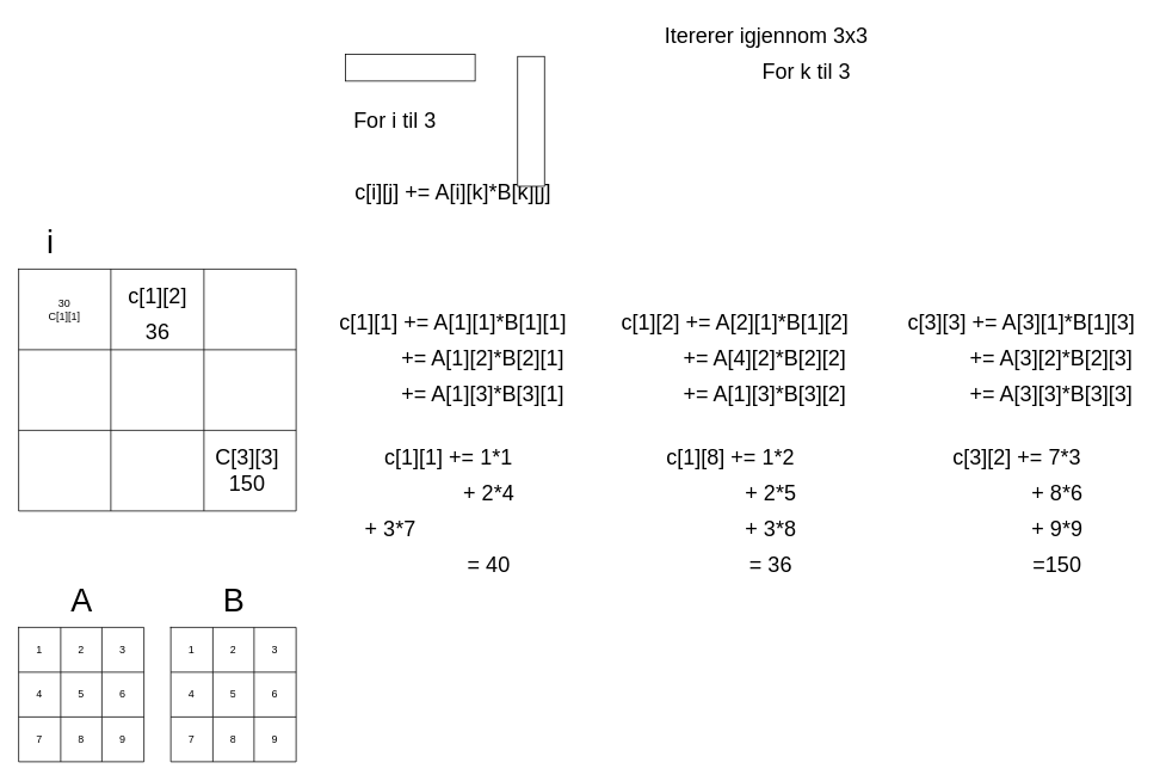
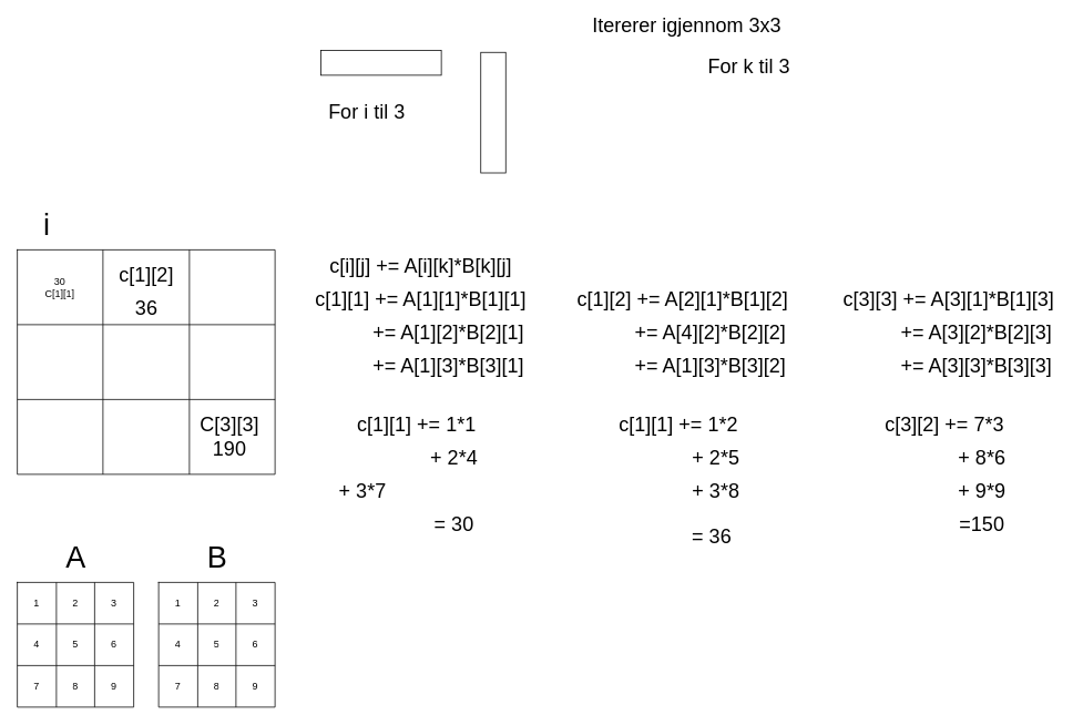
  <mxCell id="0" />
  <mxCell id="1" parent="0" />
  <mxCell id="2" value="" style="shape=table;html=1;whiteSpace=wrap;startSize=0;container=1;collapsible=0;childLayout=tableLayout;" vertex="1" parent="1"><mxGeometry x="20" y="300" width="310" height="270" as="geometry" /></mxCell>
  <mxCell id="3" value="" style="shape=tableRow;horizontal=0;startSize=0;swimlaneHead=0;swimlaneBody=0;top=0;left=0;bottom=0;right=0;collapsible=0;dropTarget=0;fillColor=none;points=[[0,0.5],[1,0.5]];portConstraint=eastwest;" vertex="1" parent="2"><mxGeometry width="310" height="90" as="geometry" /></mxCell>
  <mxCell id="4" value="30&lt;br&gt;C[1][1]" style="shape=partialRectangle;html=1;whiteSpace=wrap;connectable=0;fillColor=none;top=0;left=0;bottom=0;right=0;overflow=hidden;" vertex="1" parent="3"><mxGeometry width="103" height="90" as="geometry"><mxRectangle width="103" height="90" as="alternateBounds" /></mxGeometry></mxCell>
  <mxCell id="5" value="" style="shape=partialRectangle;html=1;whiteSpace=wrap;connectable=0;fillColor=none;top=0;left=0;bottom=0;right=0;overflow=hidden;" vertex="1" parent="3"><mxGeometry x="103" width="104" height="90" as="geometry"><mxRectangle width="104" height="90" as="alternateBounds" /></mxGeometry></mxCell>
  <mxCell id="6" value="" style="shape=partialRectangle;html=1;whiteSpace=wrap;connectable=0;fillColor=none;top=0;left=0;bottom=0;right=0;overflow=hidden;" vertex="1" parent="3"><mxGeometry x="207" width="103" height="90" as="geometry"><mxRectangle width="103" height="90" as="alternateBounds" /></mxGeometry></mxCell>
  <mxCell id="7" value="" style="shape=tableRow;horizontal=0;startSize=0;swimlaneHead=0;swimlaneBody=0;top=0;left=0;bottom=0;right=0;collapsible=0;dropTarget=0;fillColor=none;points=[[0,0.5],[1,0.5]];portConstraint=eastwest;" vertex="1" parent="2"><mxGeometry y="90" width="310" height="90" as="geometry" /></mxCell>
  <mxCell id="8" value="" style="shape=partialRectangle;html=1;whiteSpace=wrap;connectable=0;fillColor=none;top=0;left=0;bottom=0;right=0;overflow=hidden;" vertex="1" parent="7"><mxGeometry width="103" height="90" as="geometry"><mxRectangle width="103" height="90" as="alternateBounds" /></mxGeometry></mxCell>
  <mxCell id="9" value="" style="shape=partialRectangle;html=1;whiteSpace=wrap;connectable=0;fillColor=none;top=0;left=0;bottom=0;right=0;overflow=hidden;" vertex="1" parent="7"><mxGeometry x="103" width="104" height="90" as="geometry"><mxRectangle width="104" height="90" as="alternateBounds" /></mxGeometry></mxCell>
  <mxCell id="10" value="" style="shape=partialRectangle;html=1;whiteSpace=wrap;connectable=0;fillColor=none;top=0;left=0;bottom=0;right=0;overflow=hidden;" vertex="1" parent="7"><mxGeometry x="207" width="103" height="90" as="geometry"><mxRectangle width="103" height="90" as="alternateBounds" /></mxGeometry></mxCell>
  <mxCell id="11" value="" style="shape=tableRow;horizontal=0;startSize=0;swimlaneHead=0;swimlaneBody=0;top=0;left=0;bottom=0;right=0;collapsible=0;dropTarget=0;fillColor=none;points=[[0,0.5],[1,0.5]];portConstraint=eastwest;" vertex="1" parent="2"><mxGeometry y="180" width="310" height="90" as="geometry" /></mxCell>
  <mxCell id="12" value="" style="shape=partialRectangle;html=1;whiteSpace=wrap;connectable=0;fillColor=none;top=0;left=0;bottom=0;right=0;overflow=hidden;" vertex="1" parent="11"><mxGeometry width="103" height="90" as="geometry"><mxRectangle width="103" height="90" as="alternateBounds" /></mxGeometry></mxCell>
  <mxCell id="13" value="" style="shape=partialRectangle;html=1;whiteSpace=wrap;connectable=0;fillColor=none;top=0;left=0;bottom=0;right=0;overflow=hidden;" vertex="1" parent="11"><mxGeometry x="103" width="104" height="90" as="geometry"><mxRectangle width="104" height="90" as="alternateBounds" /></mxGeometry></mxCell>
  <mxCell id="14" value="" style="shape=partialRectangle;html=1;whiteSpace=wrap;connectable=0;fillColor=none;top=0;left=0;bottom=0;right=0;overflow=hidden;pointerEvents=1;" vertex="1" parent="11"><mxGeometry x="207" width="103" height="90" as="geometry"><mxRectangle width="103" height="90" as="alternateBounds" /></mxGeometry></mxCell>
  <mxCell id="15" value="&lt;font style=&quot;font-size: 36px;&quot;&gt;i&lt;/font&gt;" style="text;html=1;resizable=0;autosize=1;align=center;verticalAlign=middle;points=[];fillColor=none;strokeColor=none;rounded=0;" vertex="1" parent="1"><mxGeometry x="40" y="240" width="30" height="60" as="geometry" /></mxCell>
  <mxCell id="16" value="&lt;font style=&quot;font-size: 24px;&quot;&gt;c[1][2]&lt;/font&gt;" style="text;html=1;resizable=0;autosize=1;align=center;verticalAlign=middle;points=[];fillColor=none;strokeColor=none;rounded=0;" vertex="1" parent="1"><mxGeometry x="130" y="310" width="90" height="40" as="geometry" /></mxCell>
  <mxCell id="17" value="" style="shape=table;html=1;whiteSpace=wrap;startSize=0;container=1;collapsible=0;childLayout=tableLayout;" vertex="1" parent="1"><mxGeometry x="20" y="700" width="140" height="150" as="geometry" /></mxCell>
  <mxCell id="18" value="" style="shape=tableRow;horizontal=0;startSize=0;swimlaneHead=0;swimlaneBody=0;top=0;left=0;bottom=0;right=0;collapsible=0;dropTarget=0;fillColor=none;points=[[0,0.5],[1,0.5]];portConstraint=eastwest;" vertex="1" parent="17"><mxGeometry width="140" height="50" as="geometry" /></mxCell>
  <mxCell id="19" value="1" style="shape=partialRectangle;html=1;whiteSpace=wrap;connectable=0;fillColor=none;top=0;left=0;bottom=0;right=0;overflow=hidden;" vertex="1" parent="18"><mxGeometry width="47" height="50" as="geometry"><mxRectangle width="47" height="50" as="alternateBounds" /></mxGeometry></mxCell>
  <mxCell id="20" value="2" style="shape=partialRectangle;html=1;whiteSpace=wrap;connectable=0;fillColor=none;top=0;left=0;bottom=0;right=0;overflow=hidden;" vertex="1" parent="18"><mxGeometry x="47" width="46" height="50" as="geometry"><mxRectangle width="46" height="50" as="alternateBounds" /></mxGeometry></mxCell>
  <mxCell id="21" value="3" style="shape=partialRectangle;html=1;whiteSpace=wrap;connectable=0;fillColor=none;top=0;left=0;bottom=0;right=0;overflow=hidden;" vertex="1" parent="18"><mxGeometry x="93" width="47" height="50" as="geometry"><mxRectangle width="47" height="50" as="alternateBounds" /></mxGeometry></mxCell>
  <mxCell id="22" value="" style="shape=tableRow;horizontal=0;startSize=0;swimlaneHead=0;swimlaneBody=0;top=0;left=0;bottom=0;right=0;collapsible=0;dropTarget=0;fillColor=none;points=[[0,0.5],[1,0.5]];portConstraint=eastwest;" vertex="1" parent="17"><mxGeometry y="50" width="140" height="50" as="geometry" /></mxCell>
  <mxCell id="23" value="4" style="shape=partialRectangle;html=1;whiteSpace=wrap;connectable=0;fillColor=none;top=0;left=0;bottom=0;right=0;overflow=hidden;" vertex="1" parent="22"><mxGeometry width="47" height="50" as="geometry"><mxRectangle width="47" height="50" as="alternateBounds" /></mxGeometry></mxCell>
  <mxCell id="24" value="5" style="shape=partialRectangle;html=1;whiteSpace=wrap;connectable=0;fillColor=none;top=0;left=0;bottom=0;right=0;overflow=hidden;" vertex="1" parent="22"><mxGeometry x="47" width="46" height="50" as="geometry"><mxRectangle width="46" height="50" as="alternateBounds" /></mxGeometry></mxCell>
  <mxCell id="25" value="6" style="shape=partialRectangle;html=1;whiteSpace=wrap;connectable=0;fillColor=none;top=0;left=0;bottom=0;right=0;overflow=hidden;" vertex="1" parent="22"><mxGeometry x="93" width="47" height="50" as="geometry"><mxRectangle width="47" height="50" as="alternateBounds" /></mxGeometry></mxCell>
  <mxCell id="26" value="" style="shape=tableRow;horizontal=0;startSize=0;swimlaneHead=0;swimlaneBody=0;top=0;left=0;bottom=0;right=0;collapsible=0;dropTarget=0;fillColor=none;points=[[0,0.5],[1,0.5]];portConstraint=eastwest;" vertex="1" parent="17"><mxGeometry y="100" width="140" height="50" as="geometry" /></mxCell>
  <mxCell id="27" value="7" style="shape=partialRectangle;html=1;whiteSpace=wrap;connectable=0;fillColor=none;top=0;left=0;bottom=0;right=0;overflow=hidden;" vertex="1" parent="26"><mxGeometry width="47" height="50" as="geometry"><mxRectangle width="47" height="50" as="alternateBounds" /></mxGeometry></mxCell>
  <mxCell id="28" value="8" style="shape=partialRectangle;html=1;whiteSpace=wrap;connectable=0;fillColor=none;top=0;left=0;bottom=0;right=0;overflow=hidden;" vertex="1" parent="26"><mxGeometry x="47" width="46" height="50" as="geometry"><mxRectangle width="46" height="50" as="alternateBounds" /></mxGeometry></mxCell>
  <mxCell id="29" value="9" style="shape=partialRectangle;html=1;whiteSpace=wrap;connectable=0;fillColor=none;top=0;left=0;bottom=0;right=0;overflow=hidden;pointerEvents=1;" vertex="1" parent="26"><mxGeometry x="93" width="47" height="50" as="geometry"><mxRectangle width="47" height="50" as="alternateBounds" /></mxGeometry></mxCell>
  <mxCell id="30" value="" style="shape=table;html=1;whiteSpace=wrap;startSize=0;container=1;collapsible=0;childLayout=tableLayout;" vertex="1" parent="1"><mxGeometry x="190" y="700" width="140" height="150" as="geometry" /></mxCell>
  <mxCell id="31" value="" style="shape=tableRow;horizontal=0;startSize=0;swimlaneHead=0;swimlaneBody=0;top=0;left=0;bottom=0;right=0;collapsible=0;dropTarget=0;fillColor=none;points=[[0,0.5],[1,0.5]];portConstraint=eastwest;" vertex="1" parent="30"><mxGeometry width="140" height="50" as="geometry" /></mxCell>
  <mxCell id="32" value="1" style="shape=partialRectangle;html=1;whiteSpace=wrap;connectable=0;fillColor=none;top=0;left=0;bottom=0;right=0;overflow=hidden;" vertex="1" parent="31"><mxGeometry width="47" height="50" as="geometry"><mxRectangle width="47" height="50" as="alternateBounds" /></mxGeometry></mxCell>
  <mxCell id="33" value="2" style="shape=partialRectangle;html=1;whiteSpace=wrap;connectable=0;fillColor=none;top=0;left=0;bottom=0;right=0;overflow=hidden;" vertex="1" parent="31"><mxGeometry x="47" width="46" height="50" as="geometry"><mxRectangle width="46" height="50" as="alternateBounds" /></mxGeometry></mxCell>
  <mxCell id="34" value="3" style="shape=partialRectangle;html=1;whiteSpace=wrap;connectable=0;fillColor=none;top=0;left=0;bottom=0;right=0;overflow=hidden;" vertex="1" parent="31"><mxGeometry x="93" width="47" height="50" as="geometry"><mxRectangle width="47" height="50" as="alternateBounds" /></mxGeometry></mxCell>
  <mxCell id="35" value="" style="shape=tableRow;horizontal=0;startSize=0;swimlaneHead=0;swimlaneBody=0;top=0;left=0;bottom=0;right=0;collapsible=0;dropTarget=0;fillColor=none;points=[[0,0.5],[1,0.5]];portConstraint=eastwest;" vertex="1" parent="30"><mxGeometry y="50" width="140" height="50" as="geometry" /></mxCell>
  <mxCell id="36" value="4" style="shape=partialRectangle;html=1;whiteSpace=wrap;connectable=0;fillColor=none;top=0;left=0;bottom=0;right=0;overflow=hidden;" vertex="1" parent="35"><mxGeometry width="47" height="50" as="geometry"><mxRectangle width="47" height="50" as="alternateBounds" /></mxGeometry></mxCell>
  <mxCell id="37" value="5" style="shape=partialRectangle;html=1;whiteSpace=wrap;connectable=0;fillColor=none;top=0;left=0;bottom=0;right=0;overflow=hidden;" vertex="1" parent="35"><mxGeometry x="47" width="46" height="50" as="geometry"><mxRectangle width="46" height="50" as="alternateBounds" /></mxGeometry></mxCell>
  <mxCell id="38" value="6" style="shape=partialRectangle;html=1;whiteSpace=wrap;connectable=0;fillColor=none;top=0;left=0;bottom=0;right=0;overflow=hidden;" vertex="1" parent="35"><mxGeometry x="93" width="47" height="50" as="geometry"><mxRectangle width="47" height="50" as="alternateBounds" /></mxGeometry></mxCell>
  <mxCell id="39" value="" style="shape=tableRow;horizontal=0;startSize=0;swimlaneHead=0;swimlaneBody=0;top=0;left=0;bottom=0;right=0;collapsible=0;dropTarget=0;fillColor=none;points=[[0,0.5],[1,0.5]];portConstraint=eastwest;" vertex="1" parent="30"><mxGeometry y="100" width="140" height="50" as="geometry" /></mxCell>
  <mxCell id="40" value="7" style="shape=partialRectangle;html=1;whiteSpace=wrap;connectable=0;fillColor=none;top=0;left=0;bottom=0;right=0;overflow=hidden;" vertex="1" parent="39"><mxGeometry width="47" height="50" as="geometry"><mxRectangle width="47" height="50" as="alternateBounds" /></mxGeometry></mxCell>
  <mxCell id="41" value="8" style="shape=partialRectangle;html=1;whiteSpace=wrap;connectable=0;fillColor=none;top=0;left=0;bottom=0;right=0;overflow=hidden;" vertex="1" parent="39"><mxGeometry x="47" width="46" height="50" as="geometry"><mxRectangle width="46" height="50" as="alternateBounds" /></mxGeometry></mxCell>
  <mxCell id="42" value="9" style="shape=partialRectangle;html=1;whiteSpace=wrap;connectable=0;fillColor=none;top=0;left=0;bottom=0;right=0;overflow=hidden;pointerEvents=1;" vertex="1" parent="39"><mxGeometry x="93" width="47" height="50" as="geometry"><mxRectangle width="47" height="50" as="alternateBounds" /></mxGeometry></mxCell>
  <mxCell id="43" value="&lt;span style=&quot;font-size: 36px;&quot;&gt;A&lt;/span&gt;" style="text;html=1;resizable=0;autosize=1;align=center;verticalAlign=middle;points=[];fillColor=none;strokeColor=none;rounded=0;" vertex="1" parent="1"><mxGeometry x="65" y="640" width="50" height="60" as="geometry" /></mxCell>
  <mxCell id="44" value="&lt;span style=&quot;font-size: 36px;&quot;&gt;B&lt;/span&gt;" style="text;html=1;resizable=0;autosize=1;align=center;verticalAlign=middle;points=[];fillColor=none;strokeColor=none;rounded=0;" vertex="1" parent="1"><mxGeometry x="235" y="640" width="50" height="60" as="geometry" /></mxCell>
- <mxCell id="45" value="&lt;font style=&quot;font-size: 24px;&quot;&gt;c[i][j] += A[i][k]*B[k][j]&lt;/font&gt;" style="text;html=1;resizable=0;autosize=1;align=center;verticalAlign=middle;points=[];fillColor=none;strokeColor=none;rounded=0;" vertex="1" parent="1"><mxGeometry x="385" y="195" width="240" height="40" as="geometry" /></mxCell>
+ <mxCell id="45" value="&lt;font style=&quot;font-size: 24px;&quot;&gt;c[i][j] += A[i][k]*B[k][j]&lt;/font&gt;" style="text;html=1;resizable=0;autosize=1;align=center;verticalAlign=middle;points=[];fillColor=none;strokeColor=none;rounded=0;" vertex="1" parent="1"><mxGeometry x="385" y="300" width="240" height="40" as="geometry" /></mxCell>
  <mxCell id="46" value="&lt;font style=&quot;font-size: 24px;&quot;&gt;c[1][1] += A[1][1]*B[1][1]&lt;/font&gt;" style="text;html=1;resizable=0;autosize=1;align=center;verticalAlign=middle;points=[];fillColor=none;strokeColor=none;rounded=0;" vertex="1" parent="1"><mxGeometry x="365" y="340" width="280" height="40" as="geometry" /></mxCell>
  <mxCell id="47" value="&lt;font style=&quot;font-size: 24px;&quot;&gt;&amp;nbsp;+= A[1][2]*B[2][1]&lt;/font&gt;" style="text;html=1;resizable=0;autosize=1;align=center;verticalAlign=middle;points=[];fillColor=none;strokeColor=none;rounded=0;" vertex="1" parent="1"><mxGeometry x="430" y="380" width="210" height="40" as="geometry" /></mxCell>
  <mxCell id="48" value="&lt;font style=&quot;font-size: 24px;&quot;&gt;&amp;nbsp;+= A[1][3]*B[3][1]&lt;/font&gt;" style="text;html=1;resizable=0;autosize=1;align=center;verticalAlign=middle;points=[];fillColor=none;strokeColor=none;rounded=0;" vertex="1" parent="1"><mxGeometry x="430" y="420" width="210" height="40" as="geometry" /></mxCell>
  <mxCell id="49" value="&lt;font style=&quot;font-size: 24px;&quot;&gt;c[1][1] += 1*1&lt;/font&gt;" style="text;html=1;resizable=0;autosize=1;align=center;verticalAlign=middle;points=[];fillColor=none;strokeColor=none;rounded=0;" vertex="1" parent="1"><mxGeometry x="415" y="490" width="170" height="40" as="geometry" /></mxCell>
  <mxCell id="50" value="&lt;font style=&quot;font-size: 24px;&quot;&gt;+ 2*4&lt;/font&gt;" style="text;html=1;resizable=0;autosize=1;align=center;verticalAlign=middle;points=[];fillColor=none;strokeColor=none;rounded=0;" vertex="1" parent="1"><mxGeometry x="505" y="530" width="80" height="40" as="geometry" /></mxCell>
  <mxCell id="51" value="&lt;font style=&quot;font-size: 24px;&quot;&gt;+ 3*7&lt;/font&gt;" style="text;html=1;resizable=0;autosize=1;align=center;verticalAlign=middle;points=[];fillColor=none;strokeColor=none;rounded=0;" vertex="1" parent="1"><mxGeometry x="395" y="570" width="80" height="40" as="geometry" /></mxCell>
- <mxCell id="52" value="&lt;font style=&quot;font-size: 24px;&quot;&gt;= 40&lt;/font&gt;" style="text;html=1;resizable=0;autosize=1;align=center;verticalAlign=middle;points=[];fillColor=none;strokeColor=none;rounded=0;" vertex="1" parent="1"><mxGeometry x="510" y="610" width="70" height="40" as="geometry" /></mxCell>
+ <mxCell id="52" value="&lt;font style=&quot;font-size: 24px;&quot;&gt;= 30&lt;/font&gt;" style="text;html=1;resizable=0;autosize=1;align=center;verticalAlign=middle;points=[];fillColor=none;strokeColor=none;rounded=0;" vertex="1" parent="1"><mxGeometry x="510" y="610" width="70" height="40" as="geometry" /></mxCell>
  <mxCell id="53" value="&lt;font style=&quot;font-size: 24px;&quot;&gt;c[1][2] += A[2][1]*B[1][2]&lt;/font&gt;" style="text;html=1;resizable=0;autosize=1;align=center;verticalAlign=middle;points=[];fillColor=none;strokeColor=none;rounded=0;" vertex="1" parent="1"><mxGeometry x="680" y="340" width="280" height="40" as="geometry" /></mxCell>
  <mxCell id="54" value="&lt;font style=&quot;font-size: 24px;&quot;&gt;&amp;nbsp;+= A[4][2]*B[2][2]&lt;/font&gt;" style="text;html=1;resizable=0;autosize=1;align=center;verticalAlign=middle;points=[];fillColor=none;strokeColor=none;rounded=0;" vertex="1" parent="1"><mxGeometry x="745" y="380" width="210" height="40" as="geometry" /></mxCell>
  <mxCell id="55" value="&lt;font style=&quot;font-size: 24px;&quot;&gt;&amp;nbsp;+= A[1][3]*B[3][2]&lt;/font&gt;" style="text;html=1;resizable=0;autosize=1;align=center;verticalAlign=middle;points=[];fillColor=none;strokeColor=none;rounded=0;" vertex="1" parent="1"><mxGeometry x="745" y="420" width="210" height="40" as="geometry" /></mxCell>
- <mxCell id="56" value="&lt;font style=&quot;font-size: 24px;&quot;&gt;c[1][8] += 1*2&lt;/font&gt;" style="text;html=1;resizable=0;autosize=1;align=center;verticalAlign=middle;points=[];fillColor=none;strokeColor=none;rounded=0;" vertex="1" parent="1"><mxGeometry x="730" y="490" width="170" height="40" as="geometry" /></mxCell>
+ <mxCell id="56" value="&lt;font style=&quot;font-size: 24px;&quot;&gt;c[1][1] += 1*2&lt;/font&gt;" style="text;html=1;resizable=0;autosize=1;align=center;verticalAlign=middle;points=[];fillColor=none;strokeColor=none;rounded=0;" vertex="1" parent="1"><mxGeometry x="730" y="490" width="170" height="40" as="geometry" /></mxCell>
  <mxCell id="57" value="&lt;font style=&quot;font-size: 24px;&quot;&gt;+ 2*5&lt;/font&gt;" style="text;html=1;resizable=0;autosize=1;align=center;verticalAlign=middle;points=[];fillColor=none;strokeColor=none;rounded=0;" vertex="1" parent="1"><mxGeometry x="820" y="530" width="80" height="40" as="geometry" /></mxCell>
  <mxCell id="58" value="&lt;font style=&quot;font-size: 24px;&quot;&gt;+ 3*8&lt;/font&gt;" style="text;html=1;resizable=0;autosize=1;align=center;verticalAlign=middle;points=[];fillColor=none;strokeColor=none;rounded=0;" vertex="1" parent="1"><mxGeometry x="820" y="570" width="80" height="40" as="geometry" /></mxCell>
- <mxCell id="59" value="&lt;font style=&quot;font-size: 24px;&quot;&gt;= 36&lt;/font&gt;" style="text;html=1;resizable=0;autosize=1;align=center;verticalAlign=middle;points=[];fillColor=none;strokeColor=none;rounded=0;" vertex="1" parent="1"><mxGeometry x="825" y="610" width="70" height="40" as="geometry" /></mxCell>
+ <mxCell id="59" value="&lt;font style=&quot;font-size: 24px;&quot;&gt;= 36&lt;/font&gt;" style="text;html=1;resizable=0;autosize=1;align=center;verticalAlign=middle;points=[];fillColor=none;strokeColor=none;rounded=0;" vertex="1" parent="1"><mxGeometry x="820" y="625" width="70" height="40" as="geometry" /></mxCell>
  <mxCell id="60" value="&lt;font style=&quot;font-size: 24px;&quot;&gt;36&lt;/font&gt;" style="text;html=1;resizable=0;autosize=1;align=center;verticalAlign=middle;points=[];fillColor=none;strokeColor=none;rounded=0;" vertex="1" parent="1"><mxGeometry x="150" y="350" width="50" height="40" as="geometry" /></mxCell>
  <mxCell id="61" value="&lt;font style=&quot;font-size: 24px;&quot;&gt;c[3][3] += A[3][1]*B[1][3]&lt;/font&gt;" style="text;html=1;resizable=0;autosize=1;align=center;verticalAlign=middle;points=[];fillColor=none;strokeColor=none;rounded=0;" vertex="1" parent="1"><mxGeometry x="1000" y="340" width="280" height="40" as="geometry" /></mxCell>
  <mxCell id="62" value="&lt;font style=&quot;font-size: 24px;&quot;&gt;&amp;nbsp;+= A[3][2]*B[2][3]&lt;/font&gt;" style="text;html=1;resizable=0;autosize=1;align=center;verticalAlign=middle;points=[];fillColor=none;strokeColor=none;rounded=0;" vertex="1" parent="1"><mxGeometry x="1065" y="380" width="210" height="40" as="geometry" /></mxCell>
  <mxCell id="63" value="&lt;font style=&quot;font-size: 24px;&quot;&gt;&amp;nbsp;+= A[3][3]*B[3][3]&lt;/font&gt;" style="text;html=1;resizable=0;autosize=1;align=center;verticalAlign=middle;points=[];fillColor=none;strokeColor=none;rounded=0;" vertex="1" parent="1"><mxGeometry x="1065" y="420" width="210" height="40" as="geometry" /></mxCell>
  <mxCell id="64" value="&lt;font style=&quot;font-size: 24px;&quot;&gt;c[3][2] += 7*3&lt;/font&gt;" style="text;html=1;resizable=0;autosize=1;align=center;verticalAlign=middle;points=[];fillColor=none;strokeColor=none;rounded=0;" vertex="1" parent="1"><mxGeometry x="1050" y="490" width="170" height="40" as="geometry" /></mxCell>
  <mxCell id="65" value="&lt;font style=&quot;font-size: 24px;&quot;&gt;+ 8*6&lt;/font&gt;" style="text;html=1;resizable=0;autosize=1;align=center;verticalAlign=middle;points=[];fillColor=none;strokeColor=none;rounded=0;" vertex="1" parent="1"><mxGeometry x="1140" y="530" width="80" height="40" as="geometry" /></mxCell>
  <mxCell id="66" value="&lt;font style=&quot;font-size: 24px;&quot;&gt;+ 9*9&lt;/font&gt;" style="text;html=1;resizable=0;autosize=1;align=center;verticalAlign=middle;points=[];fillColor=none;strokeColor=none;rounded=0;" vertex="1" parent="1"><mxGeometry x="1140" y="570" width="80" height="40" as="geometry" /></mxCell>
  <mxCell id="67" value="&lt;span style=&quot;font-size: 24px;&quot;&gt;=150&lt;/span&gt;" style="text;html=1;resizable=0;autosize=1;align=center;verticalAlign=middle;points=[];fillColor=none;strokeColor=none;rounded=0;" vertex="1" parent="1"><mxGeometry x="1140" y="610" width="80" height="40" as="geometry" /></mxCell>
- <mxCell id="68" value="&lt;span style=&quot;font-size: 24px;&quot;&gt;C[3][3]&lt;br&gt;150&lt;br&gt;&lt;/span&gt;" style="text;html=1;resizable=0;autosize=1;align=center;verticalAlign=middle;points=[];fillColor=none;strokeColor=none;rounded=0;" vertex="1" parent="1"><mxGeometry x="230" y="490" width="90" height="70" as="geometry" /></mxCell>
+ <mxCell id="68" value="&lt;span style=&quot;font-size: 24px;&quot;&gt;C[3][3]&lt;br&gt;190&lt;br&gt;&lt;/span&gt;" style="text;html=1;resizable=0;autosize=1;align=center;verticalAlign=middle;points=[];fillColor=none;strokeColor=none;rounded=0;" vertex="1" parent="1"><mxGeometry x="230" y="490" width="90" height="70" as="geometry" /></mxCell>
  <mxCell id="69" value="&lt;span style=&quot;font-size: 24px;&quot;&gt;For i til 3&lt;/span&gt;" style="text;html=1;resizable=0;autosize=1;align=center;verticalAlign=middle;points=[];fillColor=none;strokeColor=none;rounded=0;" vertex="1" parent="1"><mxGeometry x="380" y="115" width="120" height="40" as="geometry" /></mxCell>
  <mxCell id="70" value="" style="rounded=0;whiteSpace=wrap;html=1;fontSize=24;" vertex="1" parent="1"><mxGeometry x="385" y="60" width="145" height="30" as="geometry" /></mxCell>
  <mxCell id="71" value="" style="rounded=0;whiteSpace=wrap;html=1;fontSize=24;rotation=-90;" vertex="1" parent="1"><mxGeometry x="520" y="120" width="145" height="30" as="geometry" /></mxCell>
  <mxCell id="72" value="&lt;span style=&quot;font-size: 24px;&quot;&gt;For k til 3&lt;/span&gt;" style="text;html=1;resizable=0;autosize=1;align=center;verticalAlign=middle;points=[];fillColor=none;strokeColor=none;rounded=0;" vertex="1" parent="1"><mxGeometry x="840" y="60" width="120" height="40" as="geometry" /></mxCell>
- <mxCell id="73" value="Itererer igjennom 3x3" style="text;html=1;align=center;verticalAlign=middle;resizable=0;points=[];autosize=1;strokeColor=none;fillColor=none;fontSize=24;" vertex="1" parent="1"><mxGeometry x="730" y="20" width="250" height="40" as="geometry" /></mxCell>
+ <mxCell id="73" value="Itererer igjennom 3x3" style="text;html=1;align=center;verticalAlign=middle;resizable=0;points=[];autosize=1;strokeColor=none;fillColor=none;fontSize=24;" vertex="1" parent="1"><mxGeometry x="700" y="10" width="250" height="40" as="geometry" /></mxCell>
